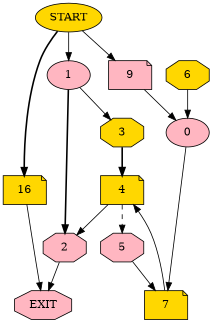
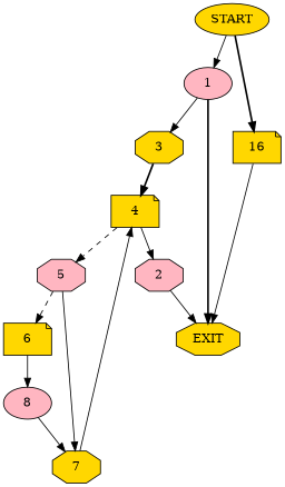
  digraph {
    node [fillcolor=gold shape=octagon style=filled]
    edge [style=solid]
    n1 [label=START shape=ellipse]
    1 [fillcolor=lightpink shape=ellipse]
-   9 [fillcolor=lightpink shape=note]
    n4 [label=16 shape=note]
    2 [fillcolor=lightpink]
    3
-   8 [fillcolor=lightpink shape=ellipse label=0]
-   n8 [fillcolor=lightpink label=EXIT]
+   8 [fillcolor=lightpink shape=ellipse]
+   n8 [label=EXIT]
    4 [shape=note]
    5 [fillcolor=lightpink]
-   6
-   7 [shape=note]
+   6 [shape=note]
+   7
    n1 -> 1
-   n1 -> 9
    n1 -> n4 [style=bold]
-   1 -> 2 [style=bold]
+   1 -> n8 [style=bold]
    1 -> 3
-   9 -> 8
    n4 -> n8
    2 -> n8
    3 -> 4 [style=bold]
    8 -> 7
    4 -> 2
    4 -> 5 [style=dashed]
+   5 -> 6 [style=dashed]
    5 -> 7
    6 -> 8
    7 -> 4
  }
